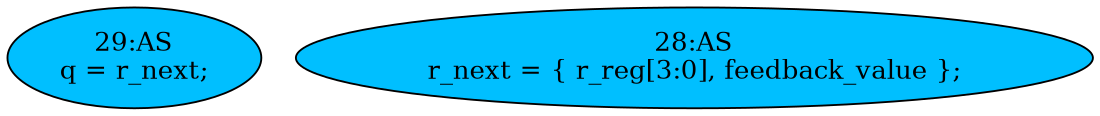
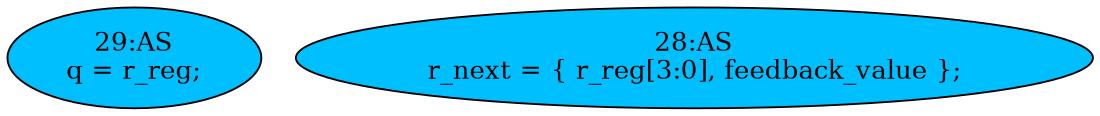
  strict digraph {
    node [fillcolor=deepskyblue statements="[]" style=filled typ=Assign]
-   n1 [ast="<pyverilog.vparser.ast.Assign object at 0x7f99997a3ed0>" def_var="['q']" label="29:AS\nq = r_next;" use_var="['r_reg']"]
+   n1 [ast="<pyverilog.vparser.ast.Assign object at 0x7f99997a3ed0>" def_var="['q']" label="29:AS\nq = r_reg;" use_var="['r_reg']"]
    n2 [ast="<pyverilog.vparser.ast.Assign object at 0x7f99997a34d0>" def_var="['r_next']" label="28:AS\nr_next = { r_reg[3:0], feedback_value };" use_var="['r_reg', 'feedback_value']"]
  }
